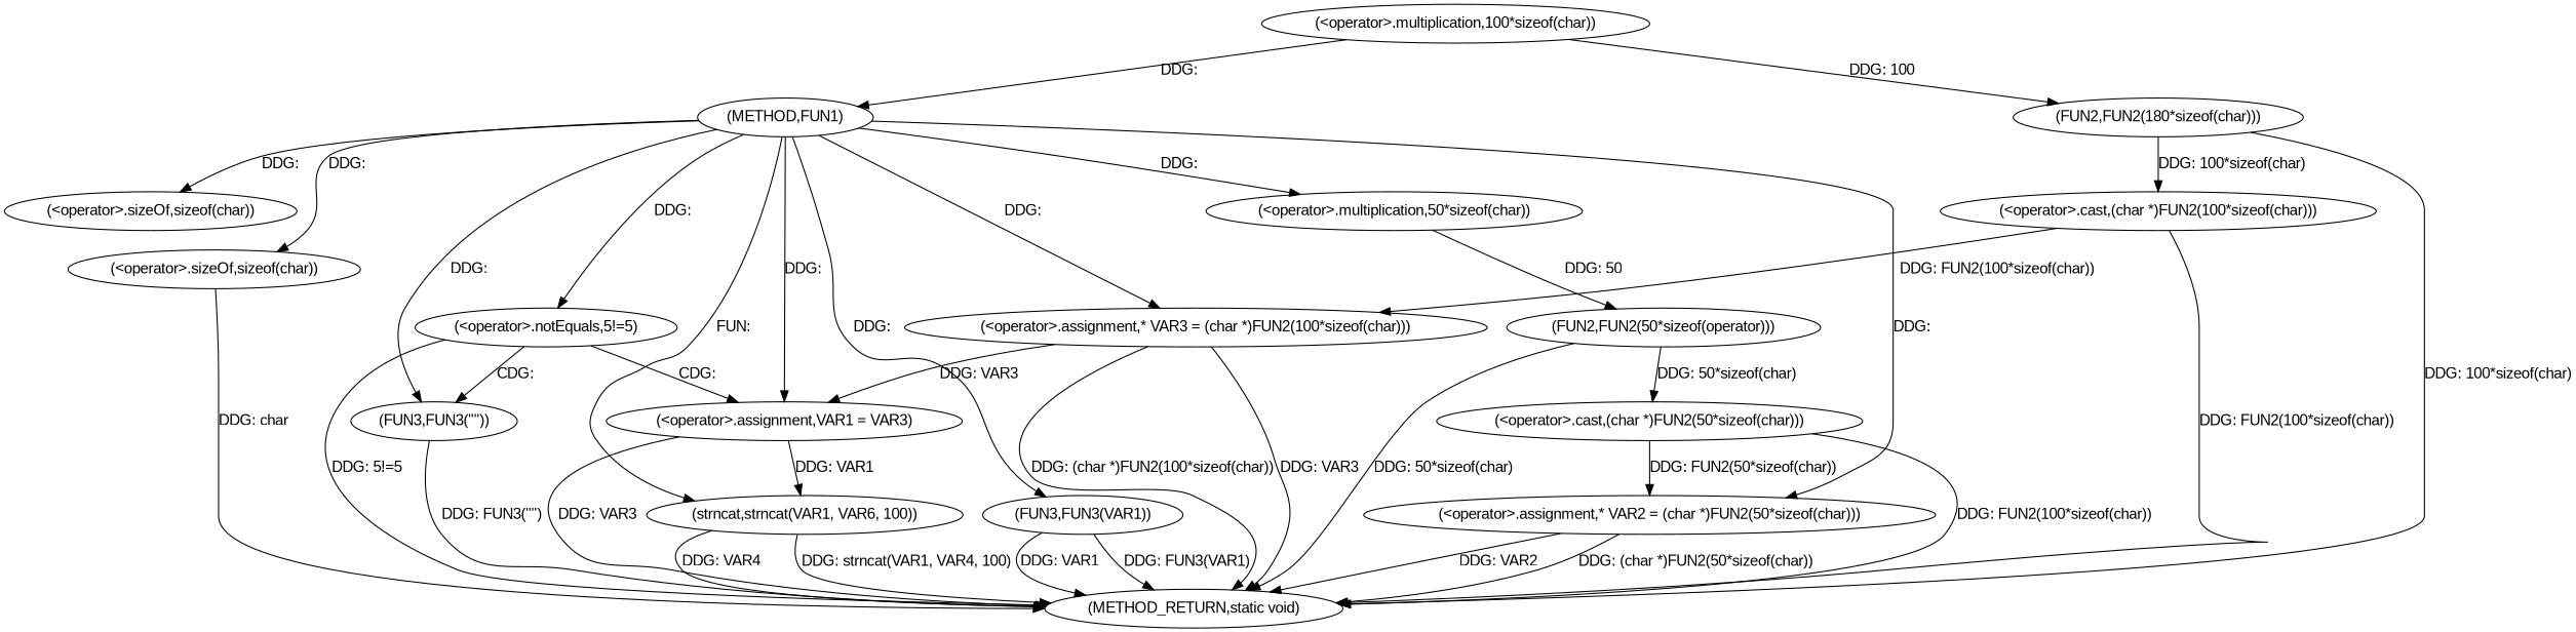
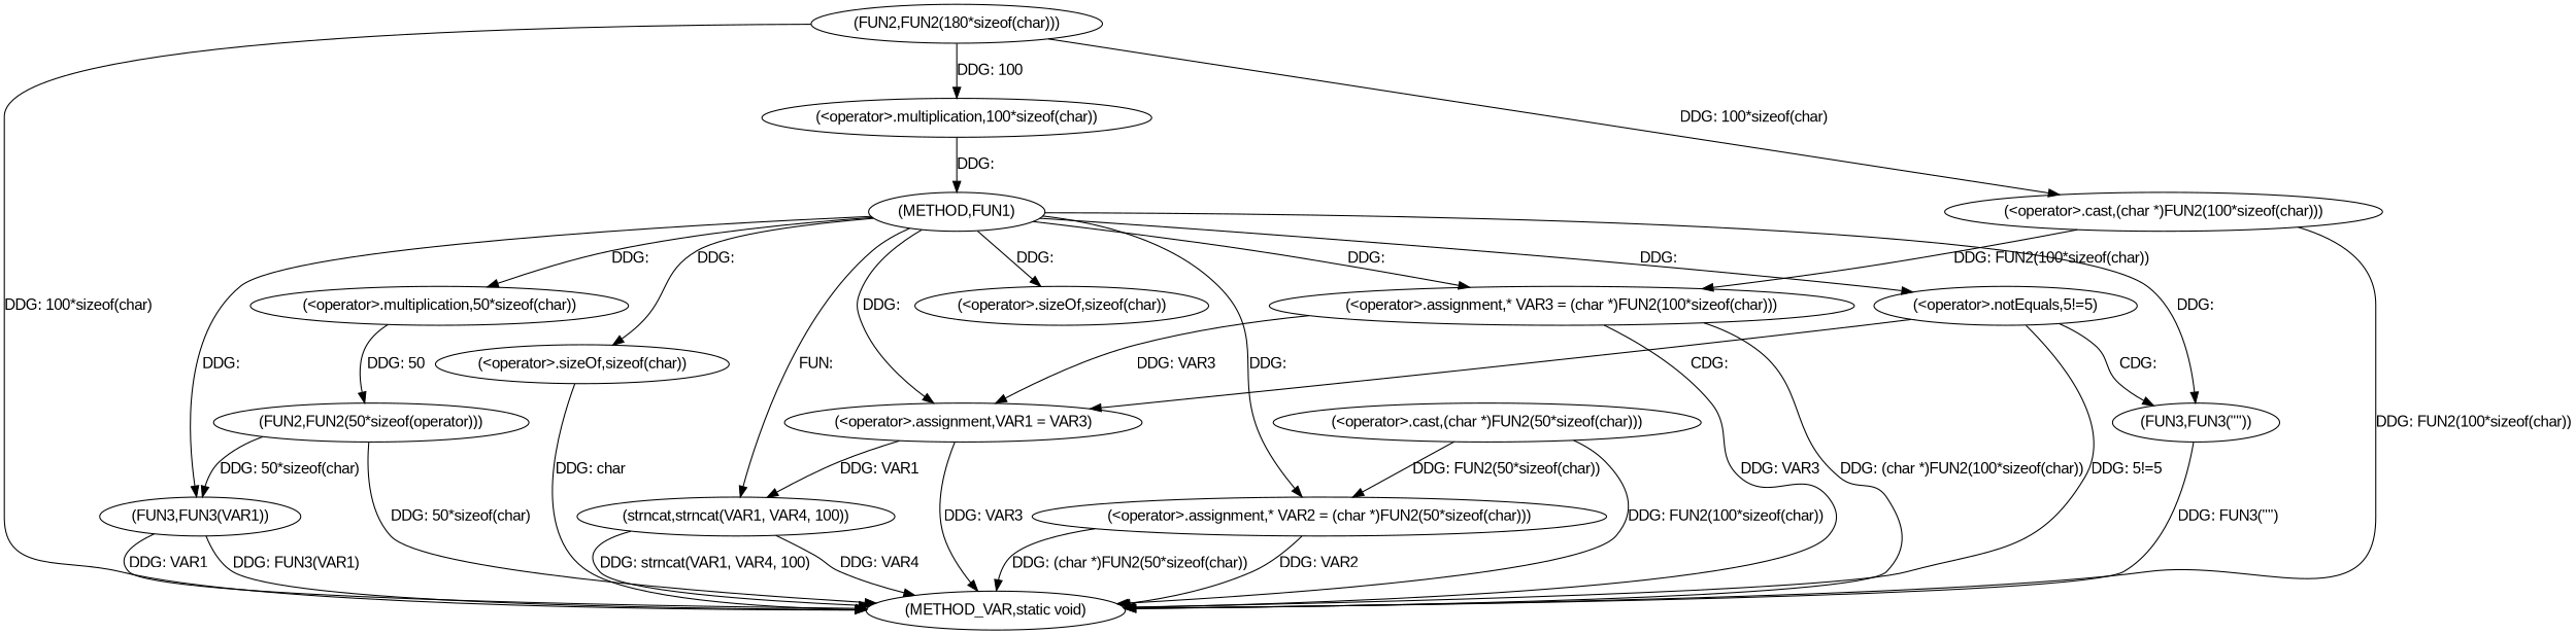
  digraph {
    fontname="Liberation Sans"
    node [fontname="Liberation Sans"]
    edge [fontname="Liberation Sans"]
    n1 [label="(METHOD,FUN1)"]
    n2 [label="(<operator>.assignment,* VAR2 = (char *)FUN2(50*sizeof(char)))"]
    n3 [label="(<operator>.multiplication,50*sizeof(char))"]
    n4 [label="(<operator>.sizeOf,sizeof(char))"]
    n5 [label="(<operator>.assignment,* VAR3 = (char *)FUN2(100*sizeof(char)))"]
    n6 [label="(<operator>.sizeOf,sizeof(char))"]
    n7 [label="(<operator>.notEquals,5!=5)"]
    n8 [label="(FUN3,FUN3(\"\"))"]
    n9 [label="(<operator>.assignment,VAR1 = VAR3)"]
-   n10 [label="(strncat,strncat(VAR1, VAR6, 100))"]
+   n10 [label="(strncat,strncat(VAR1, VAR4, 100))"]
    n11 [label="(FUN3,FUN3(VAR1))"]
-   n12 [label="(METHOD_RETURN,static void)"]
+   n12 [label="(METHOD_VAR,static void)"]
    n13 [label="(FUN2,FUN2(50*sizeof(operator)))"]
    n14 [label="(<operator>.multiplication,100*sizeof(char))"]
    n15 [label="(FUN2,FUN2(180*sizeof(char)))"]
    n16 [label="(<operator>.cast,(char *)FUN2(50*sizeof(char)))"]
    n17 [label="(<operator>.cast,(char *)FUN2(100*sizeof(char)))"]
    n1 -> n2 [label="DDG: "]
    n1 -> n3 [label="DDG: "]
    n1 -> n4 [label="DDG: "]
    n1 -> n5 [label="DDG: "]
    n1 -> n6 [label="DDG: "]
    n1 -> n7 [label="DDG: "]
    n1 -> n8 [label="DDG: "]
    n1 -> n9 [label="DDG: "]
    n1 -> n10 [label="FUN: "]
    n1 -> n11 [label="DDG: "]
    n2 -> n12 [label="DDG: VAR2"]
    n2 -> n12 [label="DDG: (char *)FUN2(50*sizeof(char))"]
    n3 -> n13 [label="DDG: 50"]
    n5 -> n9 [label="DDG: VAR3"]
    n5 -> n12 [label="DDG: (char *)FUN2(100*sizeof(char))"]
    n5 -> n12 [label="DDG: VAR3"]
    n6 -> n12 [label="DDG: char"]
    n7 -> n8 [label="CDG: "]
    n7 -> n9 [label="CDG: "]
    n7 -> n12 [label="DDG: 5!=5"]
    n8 -> n12 [label="DDG: FUN3(\"\")"]
    n9 -> n10 [label="DDG: VAR1"]
    n9 -> n12 [label="DDG: VAR3"]
    n10 -> n12 [label="DDG: VAR4"]
    n10 -> n12 [label="DDG: strncat(VAR1, VAR4, 100)"]
    n11 -> n12 [label="DDG: VAR1"]
    n11 -> n12 [label="DDG: FUN3(VAR1)"]
    n13 -> n12 [label="DDG: 50*sizeof(char)"]
-   n13 -> n16 [label="DDG: 50*sizeof(char)"]
+   n13 -> n11 [label="DDG: 50*sizeof(char)"]
    n14 -> n1 [label="DDG: "]
-   n14 -> n15 [label="DDG: 100"]
+   n15 -> n14 [label="DDG: 100"]
    n15 -> n12 [label="DDG: 100*sizeof(char)"]
    n15 -> n17 [label="DDG: 100*sizeof(char)"]
    n16 -> n2 [label="DDG: FUN2(50*sizeof(char))"]
    n16 -> n12 [label="DDG: FUN2(100*sizeof(char))"]
    n17 -> n5 [label="DDG: FUN2(100*sizeof(char))"]
    n17 -> n12 [label="DDG: FUN2(100*sizeof(char))"]
  }
